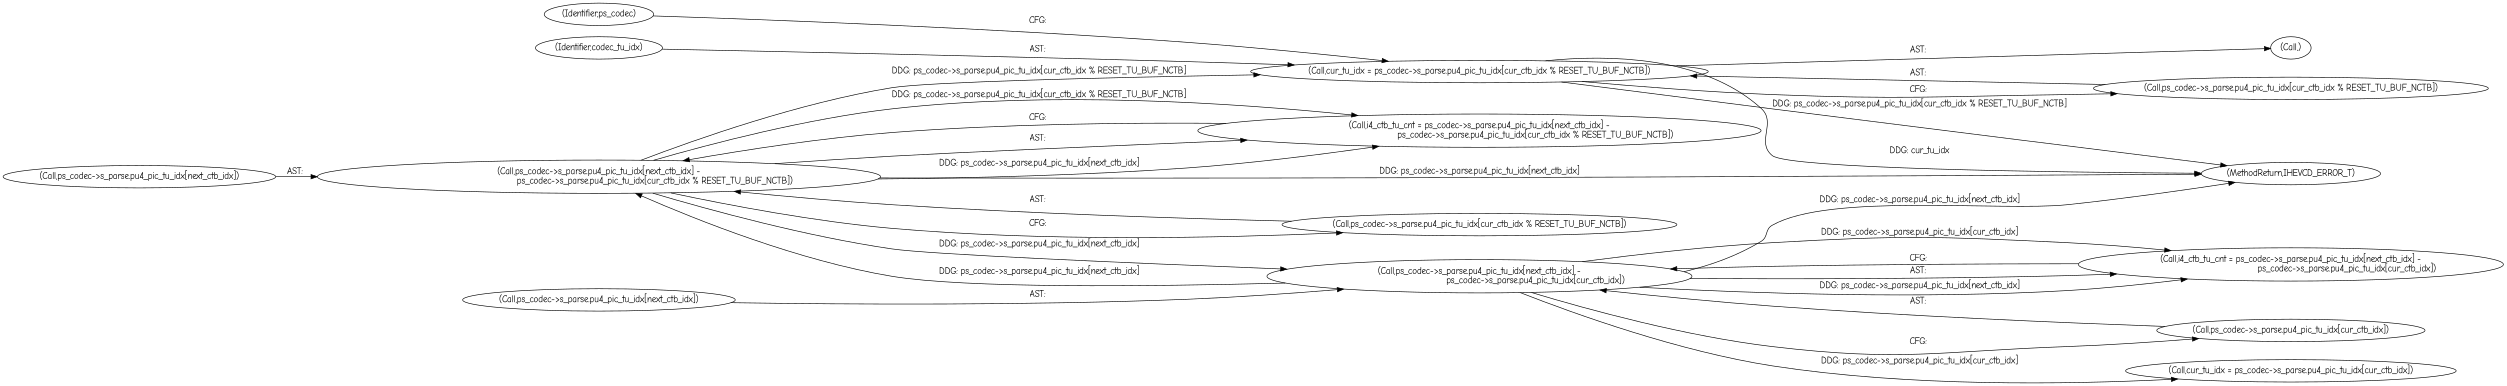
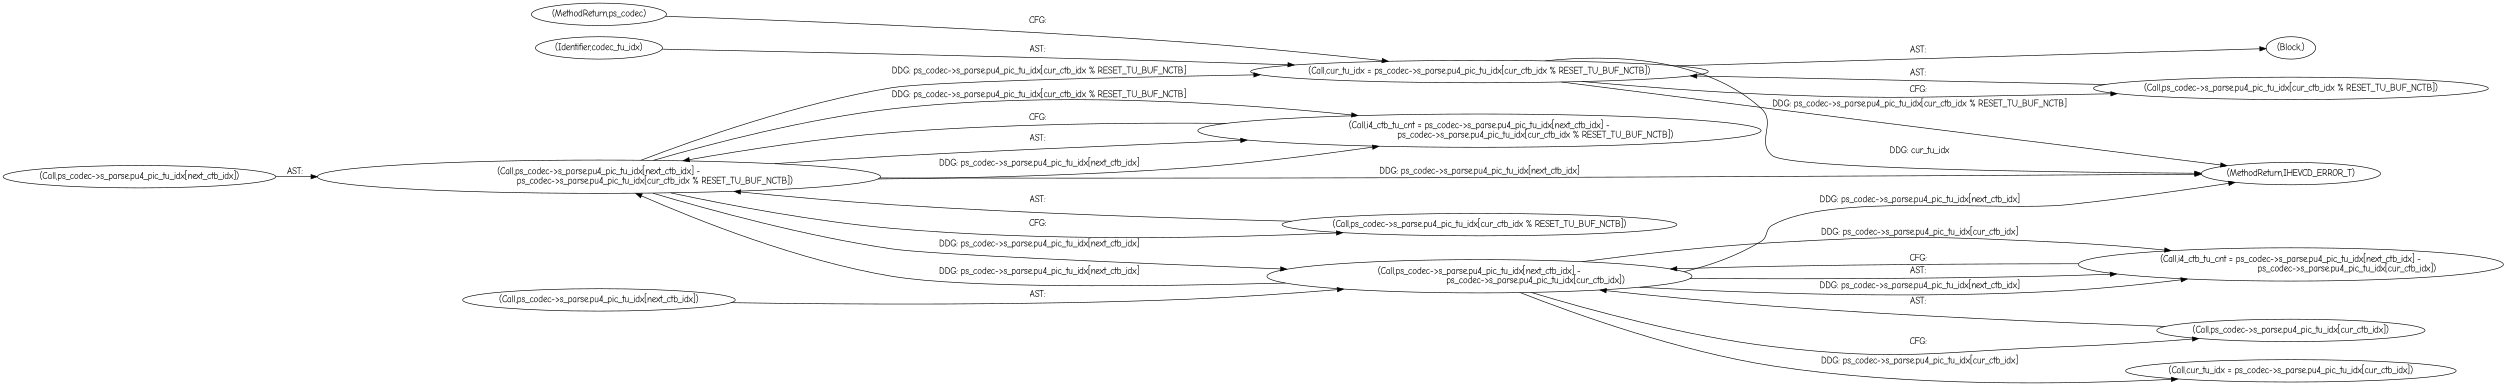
  digraph {
    fontname="Comic Neue"
    rankdir=LR
    node [fontname="Comic Neue"]
    edge [fontname="Comic Neue"]
    n1 [label="(Call,cur_tu_idx = ps_codec->s_parse.pu4_pic_tu_idx[cur_ctb_idx % RESET_TU_BUF_NCTB])"]
-   n2 [label="(Call,)"]
+   n2 [label="(Block,)"]
    n3 [label="(MethodReturn,IHEVCD_ERROR_T)"]
    n4 [label="(Call,ps_codec->s_parse.pu4_pic_tu_idx[cur_ctb_idx % RESET_TU_BUF_NCTB])"]
    n5 [label="(Call,ps_codec->s_parse.pu4_pic_tu_idx[next_ctb_idx] -\n                                        ps_codec->s_parse.pu4_pic_tu_idx[cur_ctb_idx % RESET_TU_BUF_NCTB])"]
    n6 [label="(Call,ps_codec->s_parse.pu4_pic_tu_idx[next_ctb_idx] -\n                                        ps_codec->s_parse.pu4_pic_tu_idx[cur_ctb_idx])"]
    n7 [label="(Call,i4_ctb_tu_cnt = ps_codec->s_parse.pu4_pic_tu_idx[next_ctb_idx] -\n                                        ps_codec->s_parse.pu4_pic_tu_idx[cur_ctb_idx % RESET_TU_BUF_NCTB])"]
    n8 [label="(Call,ps_codec->s_parse.pu4_pic_tu_idx[cur_ctb_idx % RESET_TU_BUF_NCTB])"]
    n9 [label="(Call,cur_tu_idx = ps_codec->s_parse.pu4_pic_tu_idx[cur_ctb_idx])"]
    n10 [label="(Call,i4_ctb_tu_cnt = ps_codec->s_parse.pu4_pic_tu_idx[next_ctb_idx] -\n                                        ps_codec->s_parse.pu4_pic_tu_idx[cur_ctb_idx])"]
    n11 [label="(Call,ps_codec->s_parse.pu4_pic_tu_idx[cur_ctb_idx])"]
-   n12 [label="(Identifier,ps_codec)"]
+   n12 [label="(MethodReturn,ps_codec)"]
    n13 [label="(Call,ps_codec->s_parse.pu4_pic_tu_idx[next_ctb_idx])"]
    n14 [label="(Identifier,codec_tu_idx)"]
    n15 [label="(Call,ps_codec->s_parse.pu4_pic_tu_idx[next_ctb_idx])"]
    n1 -> n2 [label="AST: "]
    n1 -> n3 [label="DDG: ps_codec->s_parse.pu4_pic_tu_idx[cur_ctb_idx % RESET_TU_BUF_NCTB]"]
    n1 -> n3 [label="DDG: cur_tu_idx"]
    n1 -> n4 [label="CFG: "]
    n4 -> n1 [label="AST: "]
    n5 -> n1 [label="DDG: ps_codec->s_parse.pu4_pic_tu_idx[cur_ctb_idx % RESET_TU_BUF_NCTB]"]
    n5 -> n3 [label="DDG: ps_codec->s_parse.pu4_pic_tu_idx[next_ctb_idx]"]
    n5 -> n6 [label="DDG: ps_codec->s_parse.pu4_pic_tu_idx[next_ctb_idx]"]
    n5 -> n7 [label="AST: "]
    n5 -> n7 [label="DDG: ps_codec->s_parse.pu4_pic_tu_idx[next_ctb_idx]"]
    n5 -> n7 [label="DDG: ps_codec->s_parse.pu4_pic_tu_idx[cur_ctb_idx % RESET_TU_BUF_NCTB]"]
    n5 -> n8 [label="CFG: "]
    n6 -> n3 [label="DDG: ps_codec->s_parse.pu4_pic_tu_idx[next_ctb_idx]"]
    n6 -> n5 [label="DDG: ps_codec->s_parse.pu4_pic_tu_idx[next_ctb_idx]"]
    n6 -> n9 [label="DDG: ps_codec->s_parse.pu4_pic_tu_idx[cur_ctb_idx]"]
    n6 -> n10 [label="AST: "]
    n6 -> n10 [label="DDG: ps_codec->s_parse.pu4_pic_tu_idx[next_ctb_idx]"]
    n6 -> n10 [label="DDG: ps_codec->s_parse.pu4_pic_tu_idx[cur_ctb_idx]"]
    n6 -> n11 [label="CFG: "]
    n7 -> n5 [label="CFG: "]
    n8 -> n5 [label="AST: "]
    n10 -> n6 [label="CFG: "]
    n11 -> n6 [label="AST: "]
    n12 -> n1 [label="CFG: "]
    n13 -> n5 [label="AST: "]
    n14 -> n1 [label="AST: "]
    n15 -> n6 [label="AST: "]
  }
